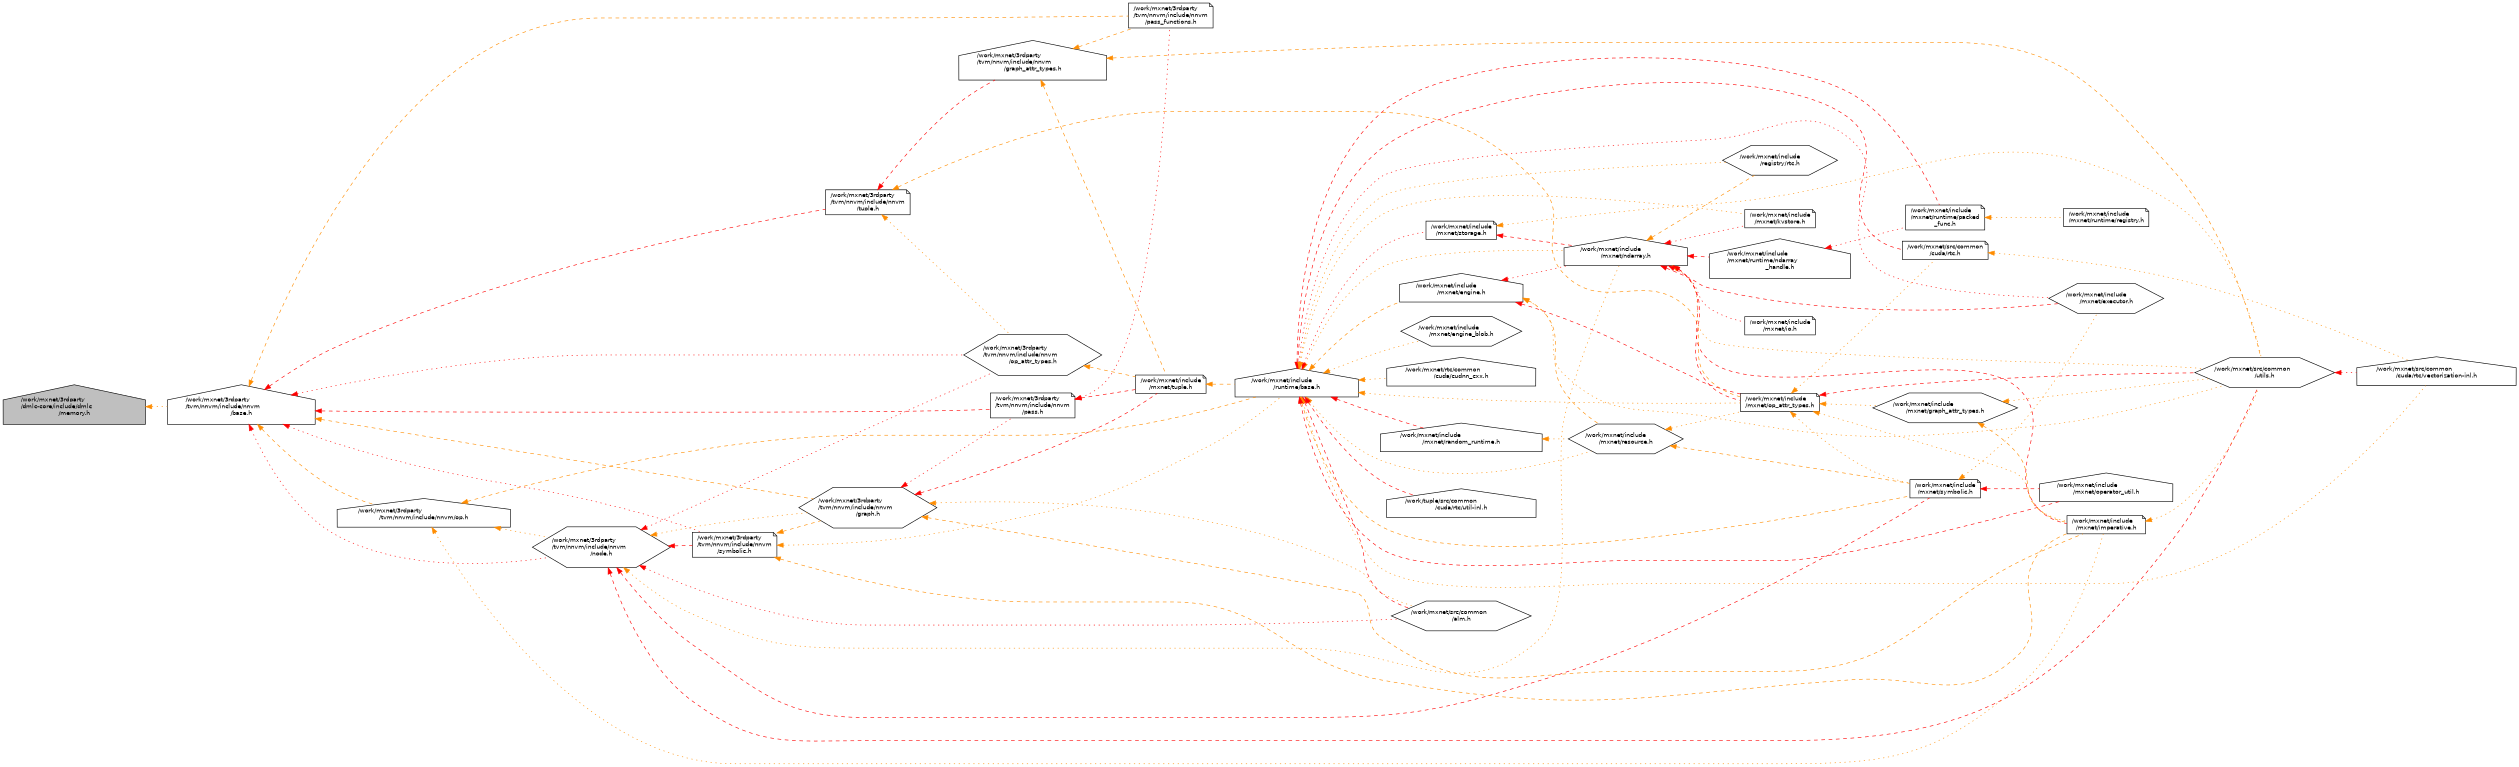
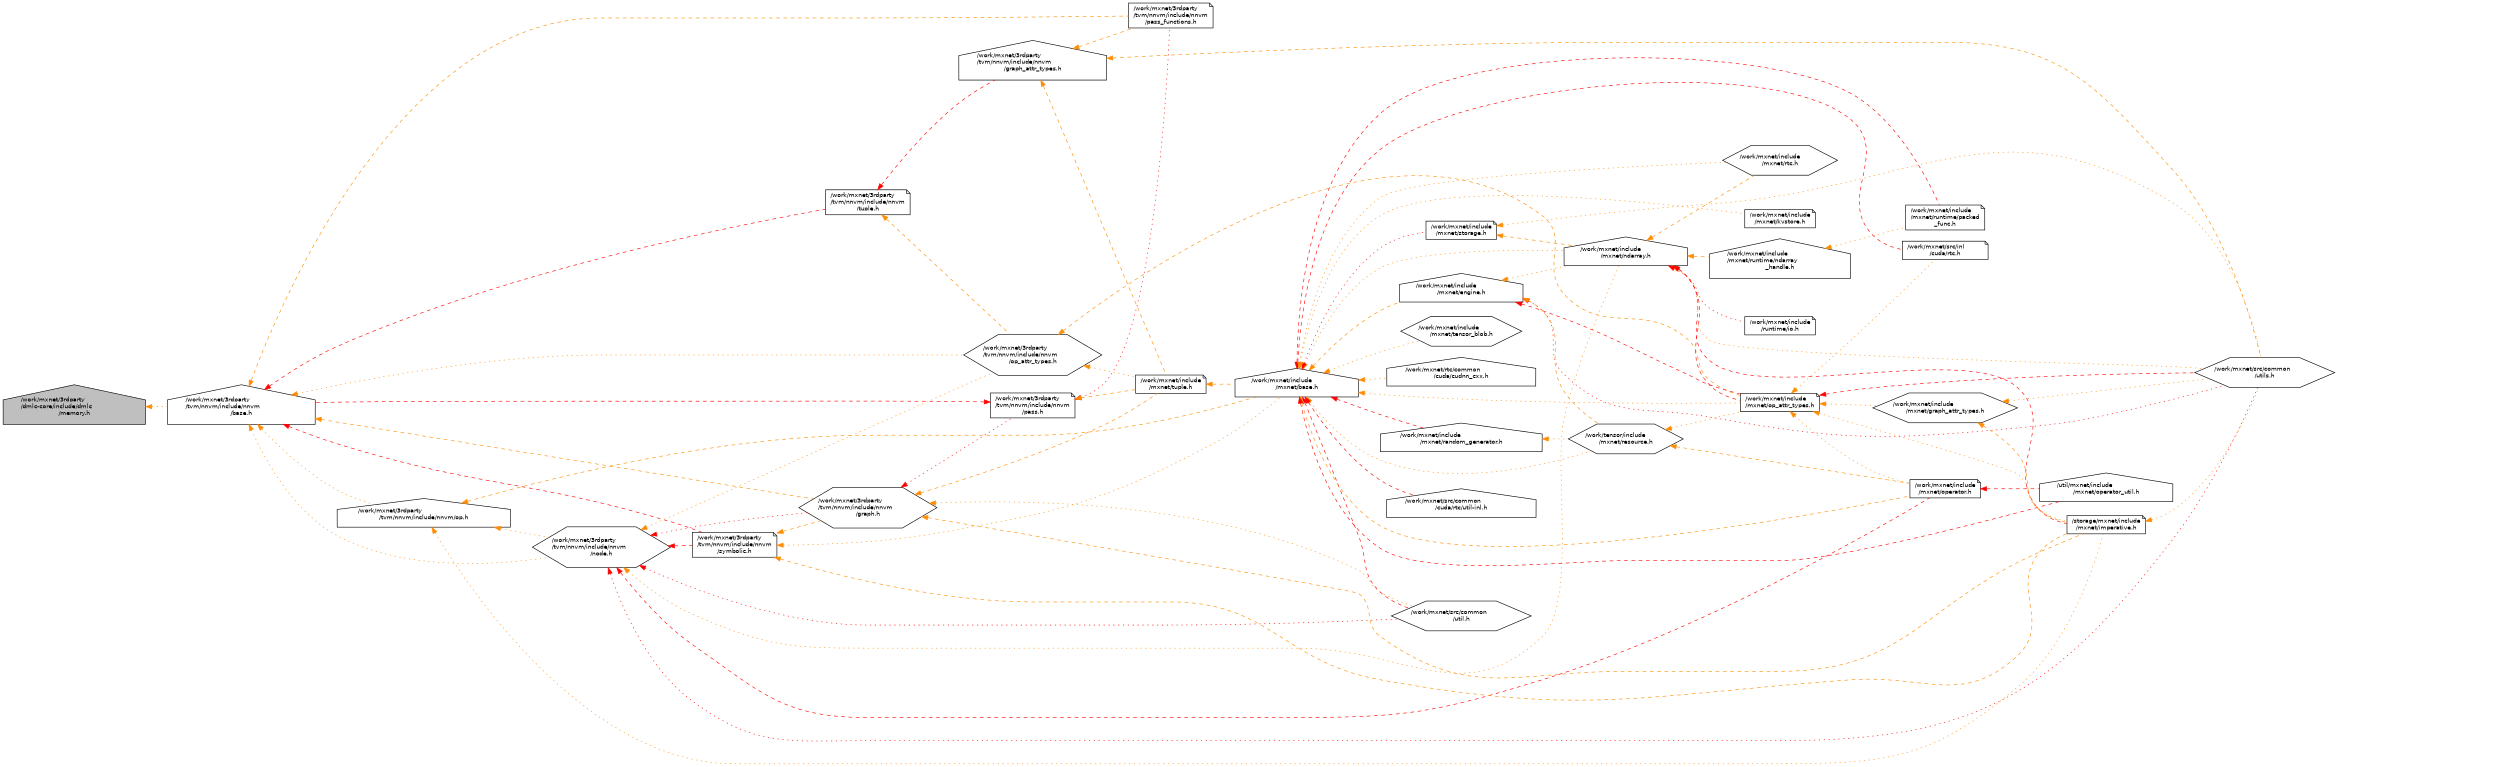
  digraph {
    rankdir=LR
    node [color=black fillcolor=white fontname=Helvetica fontsize=10 shape=note style=filled]
    edge [color=darkorange dir=back fontname=Helvetica fontsize=10 labelfontname=Helvetica labelfontsize=10 style=dotted]
    n1 [fillcolor=grey75 fontcolor=black height=0.2 label="/work/mxnet/3rdparty\l/dmlc-core/include/dmlc\l/memory.h" shape=house width=0.4]
    n2 [height=0.2 label="/work/mxnet/3rdparty\l/tvm/nnvm/include/nnvm\l/base.h" shape=house width=0.4]
    n3 [height=0.2 label="/work/mxnet/3rdparty\l/tvm/nnvm/include/nnvm\l/graph.h" shape=hexagon width=0.4]
    n4 [height=0.2 label="/work/mxnet/3rdparty\l/tvm/nnvm/include/nnvm\l/pass.h" width=0.4]
    n5 [height=0.2 label="/work/mxnet/3rdparty\l/tvm/nnvm/include/nnvm\l/pass_functions.h" width=0.4]
    n6 [height=0.2 label="/work/mxnet/3rdparty\l/tvm/nnvm/include/nnvm\l/node.h" shape=hexagon width=0.4]
    n7 [height=0.2 label="/work/mxnet/3rdparty\l/tvm/nnvm/include/nnvm\l/symbolic.h" width=0.4]
    n8 [height=0.2 label="/work/mxnet/3rdparty\l/tvm/nnvm/include/nnvm\l/op_attr_types.h" shape=hexagon width=0.4]
    n9 [height=0.2 label="/work/mxnet/3rdparty\l/tvm/nnvm/include/nnvm/op.h" shape=house width=0.4]
    n10 [height=0.2 label="/work/mxnet/3rdparty\l/tvm/nnvm/include/nnvm\l/tuple.h" width=0.4]
    n11 [height=0.2 label="/work/mxnet/include\l/mxnet/tuple.h" width=0.4]
-   n12 [height=0.2 label="/work/mxnet/include\l/mxnet/imperative.h" width=0.4]
-   n13 [height=0.2 label="/work/mxnet/src/common\l/alm.h" shape=hexagon width=0.4]
+   n12 [height=0.2 label="/storage/mxnet/include\l/mxnet/imperative.h" width=0.4]
+   n13 [height=0.2 label="/work/mxnet/src/common\l/util.h" shape=hexagon width=0.4]
    n14 [height=0.2 label="/work/mxnet/src/common\l/utils.h" shape=hexagon width=0.4]
    n15 [height=0.2 label="/work/mxnet/include\l/mxnet/ndarray.h" shape=house width=0.4]
-   n16 [height=0.2 label="/work/mxnet/include\l/mxnet/symbolic.h" width=0.4]
-   n17 [height=0.2 label="/work/mxnet/include\l/runtime/base.h" shape=house width=0.4]
+   n16 [height=0.2 label="/work/mxnet/include\l/mxnet/operator.h" width=0.4]
+   n17 [height=0.2 label="/work/mxnet/include\l/mxnet/base.h" shape=house width=0.4]
    n18 [height=0.2 label="/work/mxnet/include\l/mxnet/op_attr_types.h" width=0.4]
    n19 [height=0.2 label="/work/mxnet/3rdparty\l/tvm/nnvm/include/nnvm\l/graph_attr_types.h" shape=house width=0.4]
-   n20 [height=0.2 label="/work/mxnet/src/common\l/cuda/rtc/vectorization-inl.h" shape=house width=0.4]
    n21 [height=0.2 label="/work/mxnet/include\l/mxnet/runtime/packed\l_func.h" width=0.4]
    n22 [height=0.2 label="/work/mxnet/include\l/mxnet/engine.h" shape=house width=0.4]
-   n23 [height=0.2 label="/work/mxnet/include\l/mxnet/executor.h" shape=hexagon width=0.4]
-   n24 [height=0.2 label="/work/mxnet/include\l/mxnet/operator_util.h" shape=house width=0.4]
-   n25 [height=0.2 label="/work/mxnet/src/common\l/cuda/rtc.h" width=0.4]
-   n26 [height=0.2 label="/work/mxnet/include\l/registry/rtc.h" shape=hexagon width=0.4]
-   n27 [height=0.2 label="/work/mxnet/include\l/mxnet/resource.h" shape=hexagon width=0.4]
+   n24 [height=0.2 label="/util/mxnet/include\l/mxnet/operator_util.h" shape=house width=0.4]
+   n25 [height=0.2 label="/work/mxnet/src/inl\l/cuda/rtc.h" width=0.4]
+   n26 [height=0.2 label="/work/mxnet/include\l/mxnet/rtc.h" shape=hexagon width=0.4]
+   n27 [height=0.2 label="/work/tensor/include\l/mxnet/resource.h" shape=hexagon width=0.4]
    n28 [height=0.2 label="/work/mxnet/include\l/mxnet/storage.h" width=0.4]
-   n29 [height=0.2 label="/work/mxnet/include\l/mxnet/random_runtime.h" shape=house width=0.4]
-   n30 [height=0.2 label="/work/mxnet/include\l/mxnet/engine_blob.h" shape=hexagon width=0.4]
+   n29 [height=0.2 label="/work/mxnet/include\l/mxnet/random_generator.h" shape=house width=0.4]
+   n30 [height=0.2 label="/work/mxnet/include\l/mxnet/tensor_blob.h" shape=hexagon width=0.4]
    n31 [height=0.2 label="/work/mxnet/rtc/common\l/cuda/cudnn_cxx.h" shape=house width=0.4]
-   n32 [height=0.2 label="/work/tuple/src/common\l/cuda/rtc/util-inl.h" shape=house width=0.4]
+   n32 [height=0.2 label="/work/mxnet/src/common\l/cuda/rtc/util-inl.h" shape=house width=0.4]
    n33 [height=0.2 label="/work/mxnet/include\l/mxnet/kvstore.h" width=0.4]
-   n34 [height=0.2 label="/work/mxnet/include\l/mxnet/runtime/registry.h" width=0.4]
-   n35 [height=0.2 label="/work/mxnet/include\l/mxnet/io.h" width=0.4]
+   n35 [height=0.2 label="/work/mxnet/include\l/runtime/io.h" width=0.4]
    n36 [height=0.2 label="/work/mxnet/include\l/mxnet/runtime/ndarray\l_handle.h" shape=house width=0.4]
    n37 [height=0.2 label="/work/mxnet/include\l/mxnet/graph_attr_types.h" shape=hexagon width=0.4]
    n1 -> n2
    n2 -> n3 [style=dashed]
-   n2 -> n4 [color=red style=dashed]
+   n4 -> n2 [color=red style=dashed]
    n2 -> n5 [style=dashed]
-   n2 -> n6 [color=red]
-   n2 -> n7 [color=red]
-   n2 -> n8 [color=red]
-   n2 -> n9 [style=dashed]
+   n2 -> n6
+   n2 -> n7 [color=red style=dashed]
+   n2 -> n8
+   n2 -> n9
    n2 -> n10 [color=red style=dashed]
    n3 -> n4 [color=red]
-   n3 -> n11 [color=red style=dashed]
+   n3 -> n11 [style=dashed]
    n3 -> n12 [style=dashed]
    n3 -> n13
    n4 -> n5 [color=red]
-   n4 -> n11 [color=red style=dashed]
-   n6 -> n3
+   n4 -> n11 [style=dashed]
+   n6 -> n3 [color=red]
    n6 -> n7 [color=red style=dashed]
-   n6 -> n8 [color=red]
+   n6 -> n8
    n6 -> n13 [color=red]
-   n6 -> n14 [color=red style=dashed]
+   n6 -> n14 [color=red]
    n6 -> n15
    n6 -> n16 [color=red style=dashed]
    n7 -> n3 [style=dashed]
    n7 -> n12 [style=dashed]
    n7 -> n17
-   n8 -> n11 [style=dashed]
-   n10 -> n18 [style=dashed]
+   n8 -> n11
+   n8 -> n18 [style=dashed]
    n9 -> n6
    n9 -> n12
    n9 -> n17 [style=dashed]
-   n10 -> n8
+   n10 -> n8 [style=dashed]
    n10 -> n19 [color=red style=dashed]
    n11 -> n17 [style=dashed]
    n12 -> n14
-   n14 -> n20 [color=red]
    n15 -> n12 [color=red style=dashed]
    n15 -> n14
    n15 -> n18 [color=red style=dashed]
-   n15 -> n23 [color=red style=dashed]
    n15 -> n26 [style=dashed]
-   n15 -> n33 [color=red]
    n15 -> n35 [color=red]
-   n15 -> n36 [color=red style=dashed]
-   n16 -> n23
+   n15 -> n36 [style=dashed]
    n16 -> n24 [color=red style=dashed]
    n17 -> n13 [color=red style=dashed]
    n17 -> n15
    n17 -> n16 [style=dashed]
    n17 -> n18
-   n17 -> n20
    n17 -> n21 [color=red style=dashed]
    n17 -> n22 [style=dashed]
-   n17 -> n23 [color=red]
    n17 -> n24 [color=red style=dashed]
    n17 -> n25 [color=red style=dashed]
    n17 -> n26
    n17 -> n27
    n17 -> n28 [color=red]
    n17 -> n29 [color=red style=dashed]
    n17 -> n30
    n17 -> n31
    n17 -> n32 [color=red style=dashed]
    n17 -> n33
    n18 -> n12
    n18 -> n14 [color=red style=dashed]
    n18 -> n16
    n18 -> n25
    n18 -> n37
    n19 -> n5 [style=dashed]
    n19 -> n11 [style=dashed]
    n19 -> n14 [style=dashed]
-   n21 -> n34
-   n22 -> n14
-   n22 -> n15 [color=red]
+   n22 -> n14 [color=red]
+   n22 -> n15
    n22 -> n18 [color=red style=dashed]
    n22 -> n27 [style=dashed]
-   n25 -> n20
    n27 -> n16 [style=dashed]
    n27 -> n18
    n28 -> n14
-   n28 -> n15 [color=red style=dashed]
+   n28 -> n15 [style=dashed]
    n29 -> n27
-   n36 -> n21 [color=red]
+   n36 -> n21
    n37 -> n12 [style=dashed]
    n37 -> n14
  }
